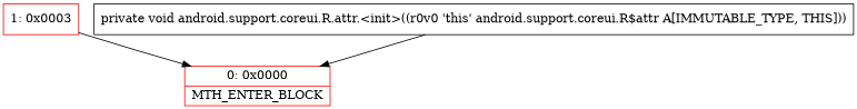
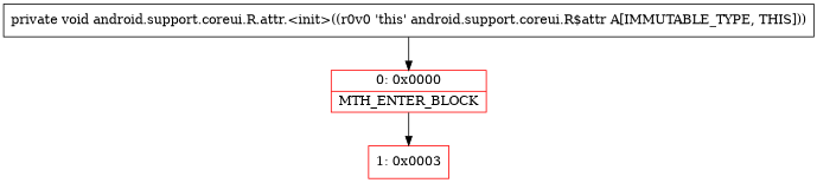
  digraph {
    node [color=red shape=record]
    n1 [label="{0\:\ 0x0000|MTH_ENTER_BLOCK\l}"]
    n2 [label="{1\:\ 0x0003}"]
    n3 [label="{private void android.support.coreui.R.attr.\<init\>((r0v0 'this' android.support.coreui.R$attr A[IMMUTABLE_TYPE, THIS])) }" color=""]
    subgraph cluster_1 {
      label="R(0)"
    }
-   n2 -> n1
+   n1 -> n2
    n3 -> n1
  }
